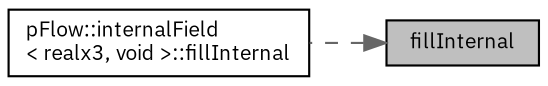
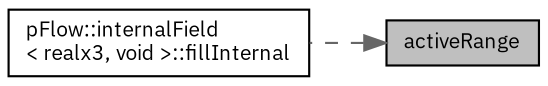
  digraph {
    rankdir=RL
    fontname="IBM Plex Sans"
    node [color=black fontname="IBM Plex Sans" fontsize=10 shape=record style=filled]
-   n1 [fillcolor=grey75 fontcolor=black height=0.2 label=fillInternal width=0.4]
+   n1 [fillcolor=grey75 fontcolor=black height=0.2 label=activeRange width=0.4]
    n2 [fillcolor=white height=0.2 label="pFlow::internalField\l\< realx3, void \>::fillInternal" width=0.4]
    n1 -> n2 [color=gray40 dir=back fontname="IBM Plex Sans" fontsize=10 labelfontname=Helvetica labelfontsize=10 style=dashed]
  }
